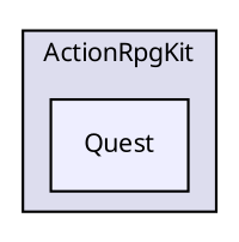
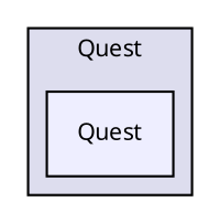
  digraph {
    compound=true
    rankdir=LR
    fontname="Noto Sans"
    n1 [fillcolor="#eeeeff" fontname="Noto Sans" fontsize=10 label=Quest pencolor=black shape=box style=filled]
    subgraph cluster_1 {
      bgcolor="#ddddee"
      fontsize=10
-     label=ActionRpgKit
+     label=Quest
      pencolor=black
      n1
    }
  }
